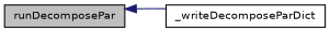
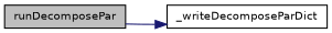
  digraph {
    rankdir=LR
    node [color=black fontname=Helvetica fontsize=10 shape=record]
    n1 [fillcolor=grey75 fontcolor=black height=0.2 label=runDecomposePar style=filled width=0.4]
    n2 [height=0.2 label=_writeDecomposeParDict width=0.4]
-   n2 -> n1 [color=midnightblue fontname=Helvetica fontsize=10 labelfontname=Helvetica labelfontsize=10 style=solid]
+   n1 -> n2 [color=midnightblue fontname=Helvetica fontsize=10 labelfontname=Helvetica labelfontsize=10 style=solid]
  }
